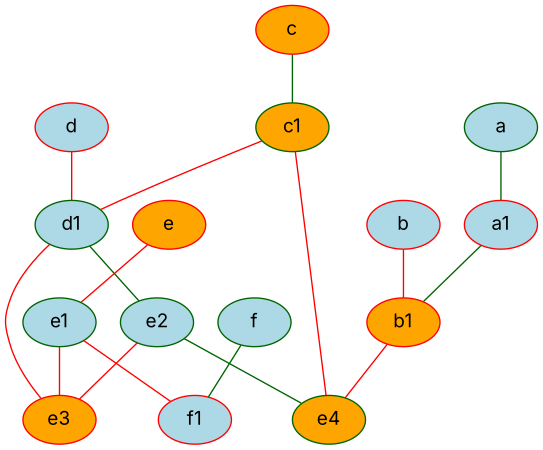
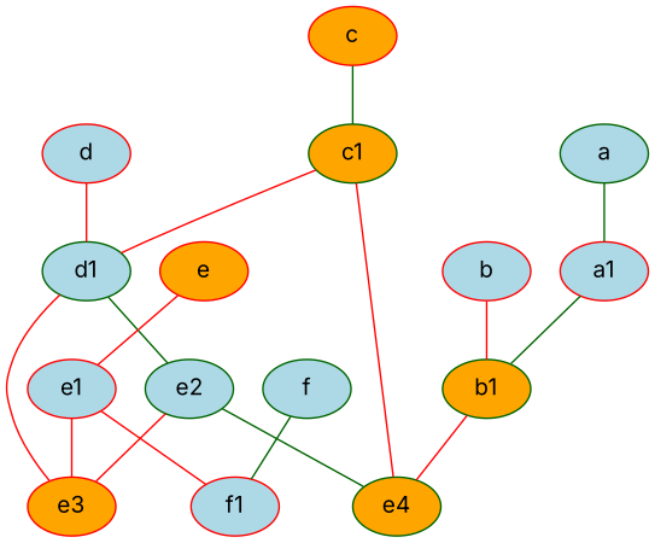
  graph {
    fontname=Inter
    node [color=red fillcolor=lightblue fontname=Inter labelfontsize=50 style=filled]
    edge [color=red fontname=Inter]
    c [fillcolor=orange]
    c1 [color=darkgreen fillcolor=orange]
    d1 [color=darkgreen]
    e4 [color=darkgreen fillcolor=orange]
-   e1 [color=darkgreen]
+   e1
    e3 [fillcolor=orange]
    f1
    a [color=darkgreen]
    a1
-   b1 [fillcolor=orange]
+   b1 [color=darkgreen fillcolor=orange]
    e2 [color=darkgreen]
    d
    e [fillcolor=orange]
    f [color=darkgreen]
    b
    c -- c1 [color=darkgreen]
    c1 -- d1
    c1 -- e4
    d1 -- e3
    d1 -- e2 [color=darkgreen]
    e1 -- e3
    e1 -- f1
    a -- a1 [color=darkgreen]
    a1 -- b1 [color=darkgreen]
    b1 -- e4
    e2 -- e4 [color=darkgreen]
    e2 -- e3
    d -- d1
    e -- e1
    f -- f1 [color=darkgreen]
    b -- b1
  }
